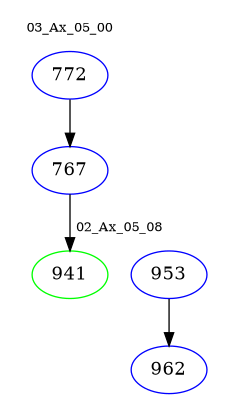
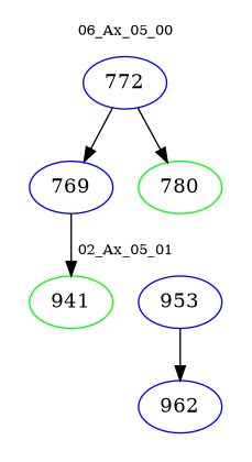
  digraph {
    node [color=blue]
    edge [color=black]
    n1 [label=953]
    n2 [color=green label=941]
    n3 [label=962]
    n4 [label=772]
-   n5 [label=767]
+   n5 [label=769]
+   n6 [color=green label=780]
    subgraph cluster_1 {
      color=white
      fontsize=10
-     label="02_Ax_05_08"
+     label="02_Ax_05_01"
      n1
      n2
      n3
    }
    subgraph cluster_2 {
      color=white
      fontsize=10
-     label="03_Ax_05_00"
+     label="06_Ax_05_00"
      n4
      n5
+     n6
    }
    n1 -> n3
    n4 -> n5
+   n4 -> n6
    n5 -> n2
  }
